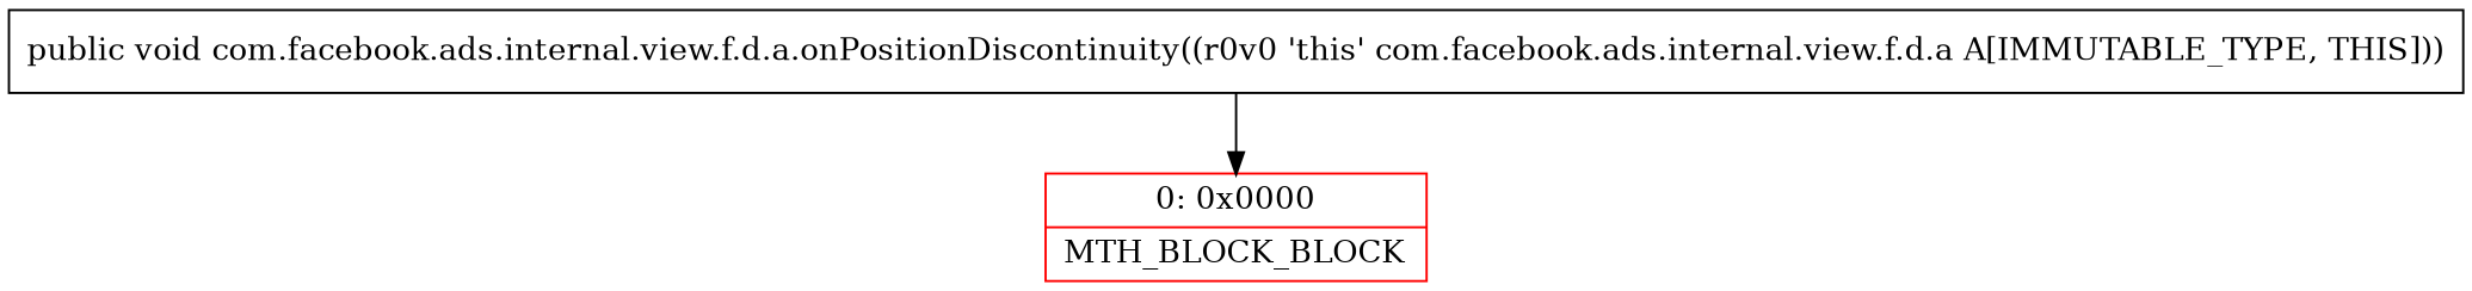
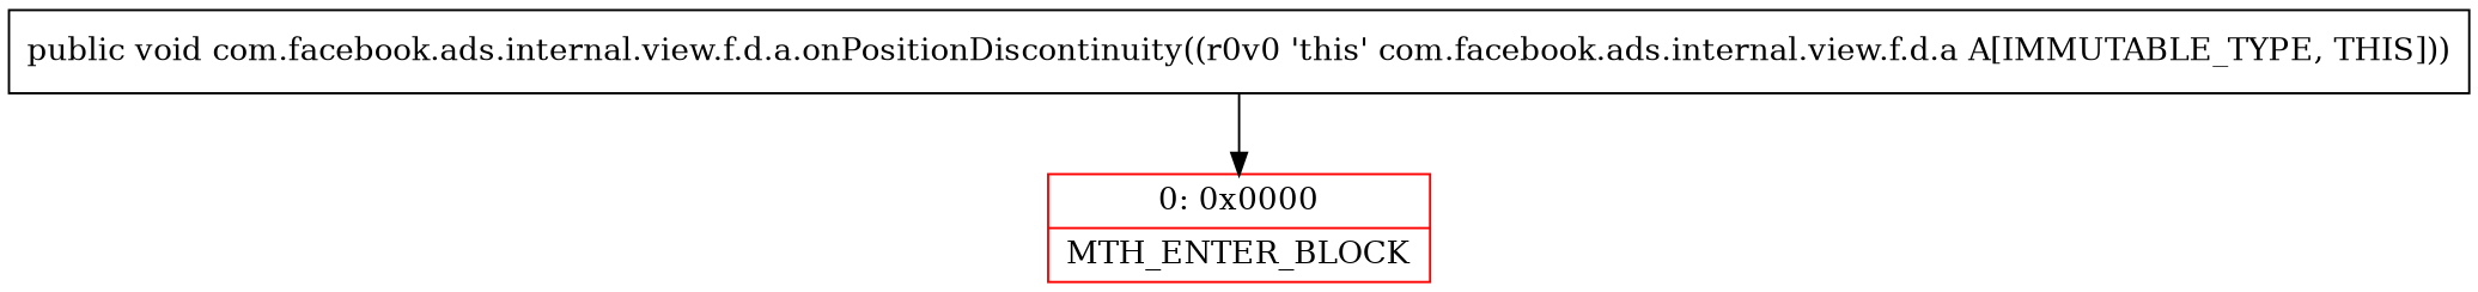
  digraph {
    node [shape=record]
-   n1 [color=red label="{0\:\ 0x0000|MTH_BLOCK_BLOCK\l}"]
+   n1 [color=red label="{0\:\ 0x0000|MTH_ENTER_BLOCK\l}"]
    n2 [label="{public void com.facebook.ads.internal.view.f.d.a.onPositionDiscontinuity((r0v0 'this' com.facebook.ads.internal.view.f.d.a A[IMMUTABLE_TYPE, THIS])) }"]
    subgraph cluster_1 {
      label="R(0)"
    }
    n2 -> n1
  }
